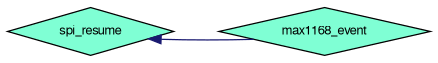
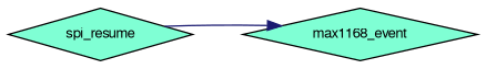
  digraph {
    rankdir=LR
    node [color=black fillcolor=aquamarine fontname=FreeSans fontsize=10 shape=diamond style=filled]
    n1 [fontcolor=black height=0.2 label=spi_resume width=0.4]
    n2 [height=0.2 label=max1168_event width=0.4]
-   n1 -> n2 [color=midnightblue dir=back fontname=FreeSans fontsize=10 labelfontname=FreeSans labelfontsize=10 style=solid]
+   n2 -> n1 [color=midnightblue dir=back fontname=FreeSans fontsize=10 labelfontname=FreeSans labelfontsize=10 style=solid]
  }
